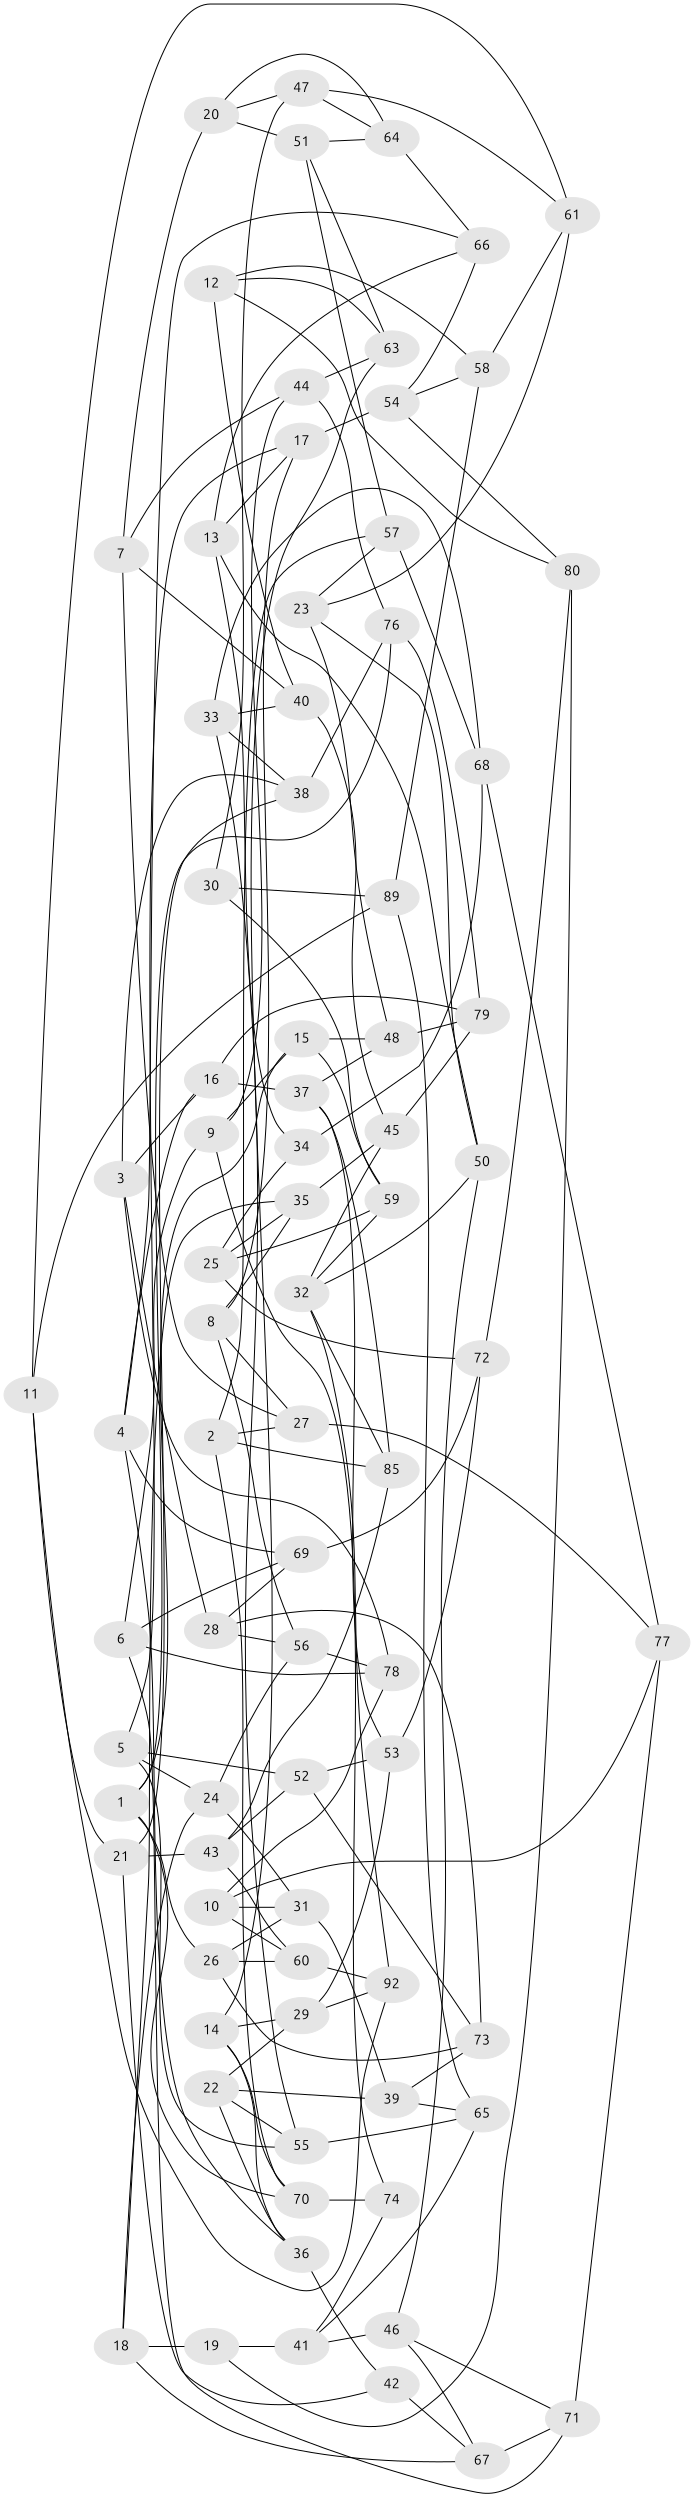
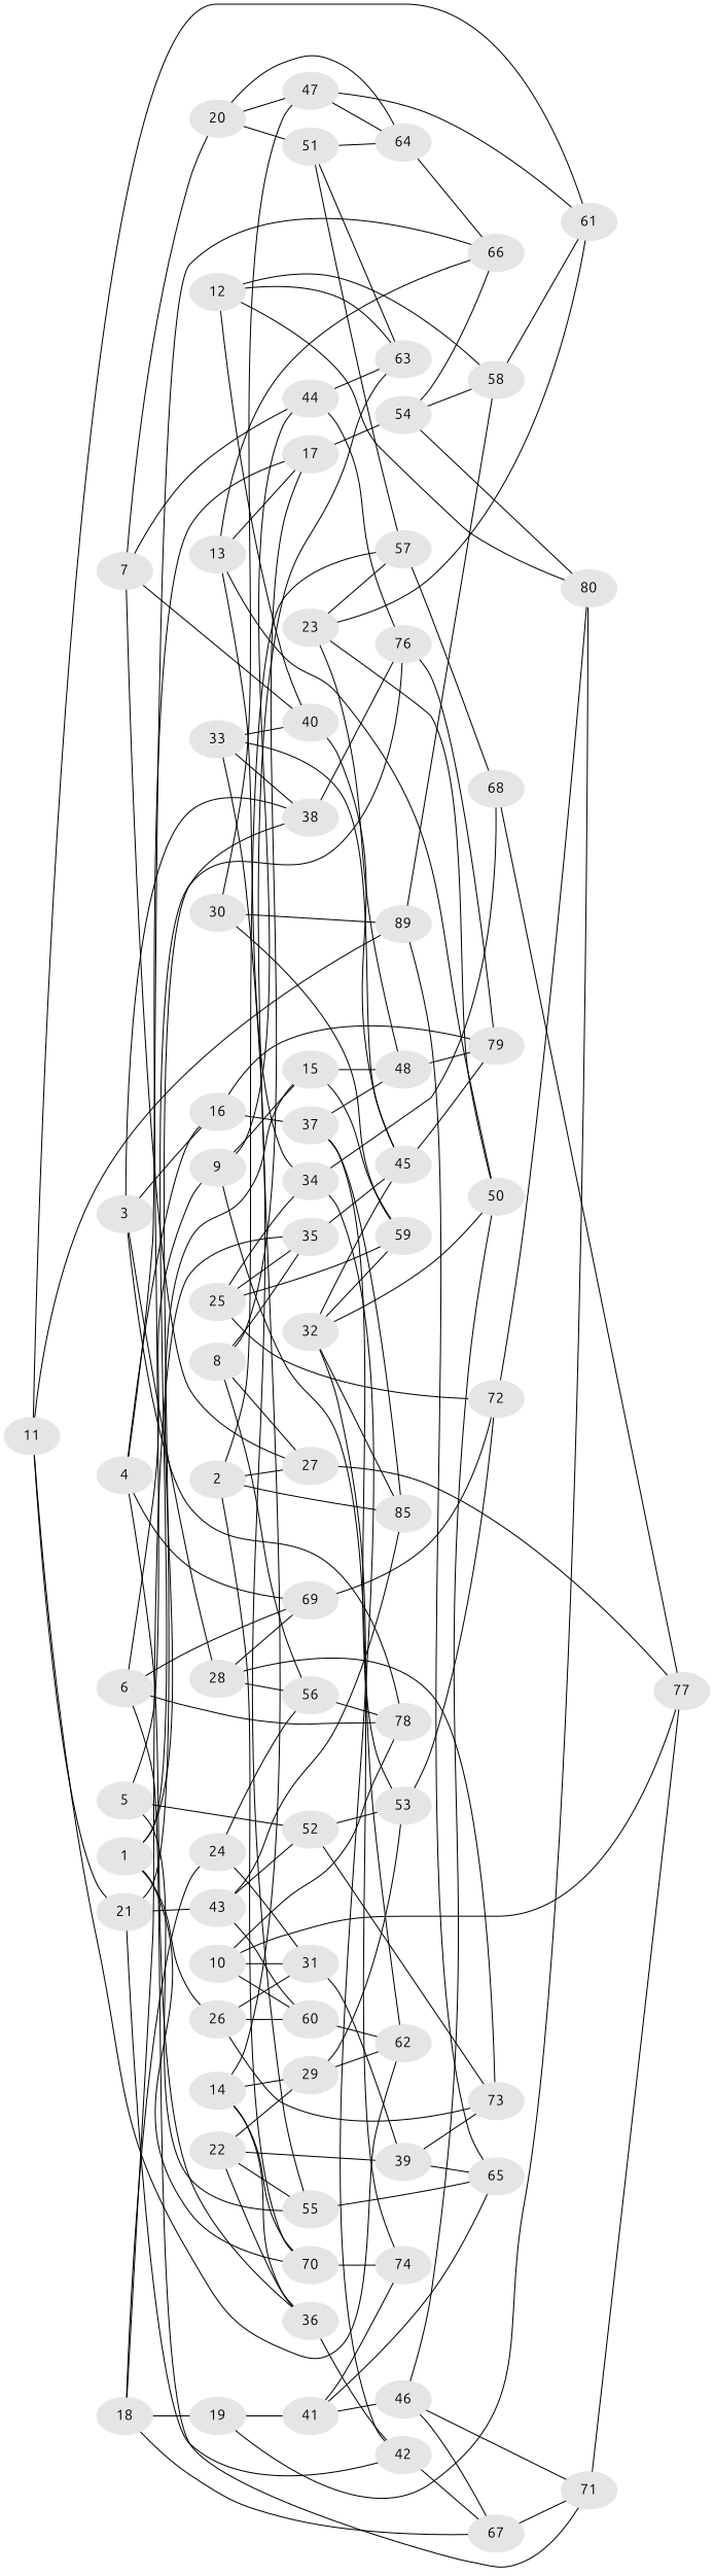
  graph {
    fontname=Ubuntu
    rankdir=LR
    node [color=gray90 fontname=Ubuntu style=filled]
    edge [fontname=Ubuntu]
    1
    15
    26
    70
    76
    48
    59
    31
    60
    73
    74
    79
    2
    27
    57
    n16 [label=85]
    77
    68
    3
    16
    28
    38
    78
    37
    69
    56
    4
    36
    66
    42
    72
    5
    17
    24
    52
    55
    54
    53
    65
    6
    9
    71
    44
    7
    20
    40
    47
    51
    64
    45
    63
    8
    35
    10
    39
-   62 [label=92]
+   62
    11
    21
    n59 [label=89]
    61
    43
    58
    12
    80
    13
    34
    50
    14
    29
    18
    19
    67
    41
    46
    22
    23
    25
    30
    32
    33
    1 -- 15
    1 -- 26
    1 -- 70
    1 -- 76
    15 -- 48
    15 -- 59
    26 -- 31
    26 -- 60
    26 -- 73
    70 -- 74
    76 -- 79
    48 -- 79
    31 -- 39
    60 -- 62
    2 -- 70
    2 -- 27
    2 -- 57
    2 -- n16
    27 -- 77
    57 -- 68
    68 -- 77
    3 -- 16
    3 -- 28
    3 -- 38
    3 -- 78
    16 -- 79
    16 -- 37
    28 -- 73
    28 -- 69
    28 -- 56
    38 -- 76
    37 -- 48
    37 -- n16
    37 -- 53
    69 -- 72
    56 -- 78
    4 -- 16
    4 -- 69
    4 -- 36
    4 -- 66
    36 -- 42
    42 -- 67
    72 -- 80
    5 -- 17
-   5 -- 24
    5 -- 52
    5 -- 55
    17 -- 54
    24 -- 31
    24 -- 56
    52 -- 73
    52 -- 53
    55 -- 65
    54 -- 66
    54 -- 58
    54 -- 80
    53 -- 72
    6 -- 78
    6 -- 69
    6 -- 9
    6 -- 71
    9 -- 15
    9 -- 74
    9 -- 44
    71 -- 77
    44 -- 76
    44 -- 63
    7 -- 27
    7 -- 44
    7 -- 20
    7 -- 40
    20 -- 47
    20 -- 51
    20 -- 64
    40 -- 45
    47 -- 64
    47 -- 61
    51 -- 57
    51 -- 64
    51 -- 63
    64 -- 66
    45 -- 79
    8 -- 27
    8 -- 56
    8 -- 17
    8 -- 35
    35 -- 45
    10 -- 31
    10 -- 60
    10 -- 77
    10 -- 78
    39 -- 73
    39 -- 65
    11 -- 62
    11 -- 21
    11 -- n59
    11 -- 61
    21 -- 38
    21 -- 42
    21 -- 43
    n59 -- 65
    n59 -- 58
    43 -- 60
    43 -- n16
    43 -- 52
    58 -- 61
    12 -- 40
    12 -- 63
    12 -- 58
    12 -- 80
    13 -- 66
    13 -- 17
    13 -- 34
    13 -- 50
    34 -- 68
+   34 -- 42
    14 -- 70
    14 -- 36
    14 -- 63
    14 -- 29
    29 -- 53
    29 -- 62
    18 -- 24
    18 -- 35
    18 -- 19
    18 -- 67
    19 -- 80
    19 -- 41
    67 -- 71
    41 -- 74
    41 -- 65
    41 -- 46
    46 -- 71
    46 -- 50
    46 -- 67
    22 -- 36
    22 -- 55
    22 -- 39
    22 -- 29
    23 -- 48
    23 -- 57
    23 -- 61
    23 -- 50
    25 -- 59
    25 -- 72
    25 -- 35
    25 -- 34
    30 -- 59
    30 -- 47
    30 -- n59
    32 -- 59
    32 -- n16
    32 -- 45
    32 -- 62
    32 -- 50
-   33 -- 68
+   33 -- 45
    33 -- 38
    33 -- 55
    33 -- 40
  }
